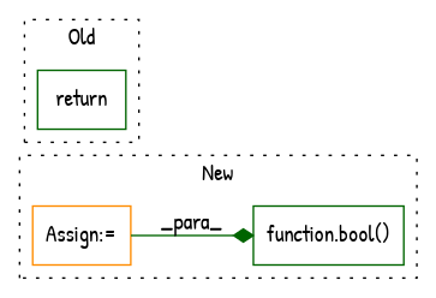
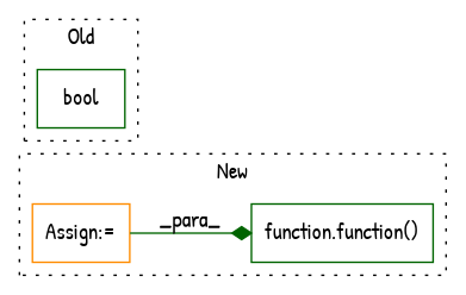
  digraph {
    rankdir=LR
    fontname="Patrick Hand"
    node [shape=box color=darkgreen fontname="Patrick Hand"]
-   n1 [a=75 l="5,1" label="function.bool()" s="7591,7616"]
+   n1 [a=75 l="5,1" label="function.function()" s="7591,7616"]
    n2 [a=68 l=3 label="Assign:=" s=7442 color=darkorange]
-   n3 [a=93 l=7 label=return s=7016]
+   n3 [a=93 l=7 label=bool s=7016]
    subgraph cluster_1 {
      label=New
      style=dotted
      n1
      n2
    }
    subgraph cluster_2 {
      label=Old
      style=dotted
      n3
    }
    n2 -> n1 [label=_para_ color=darkgreen style=solid arrowhead=diamond fontname="Patrick Hand"]
  }
